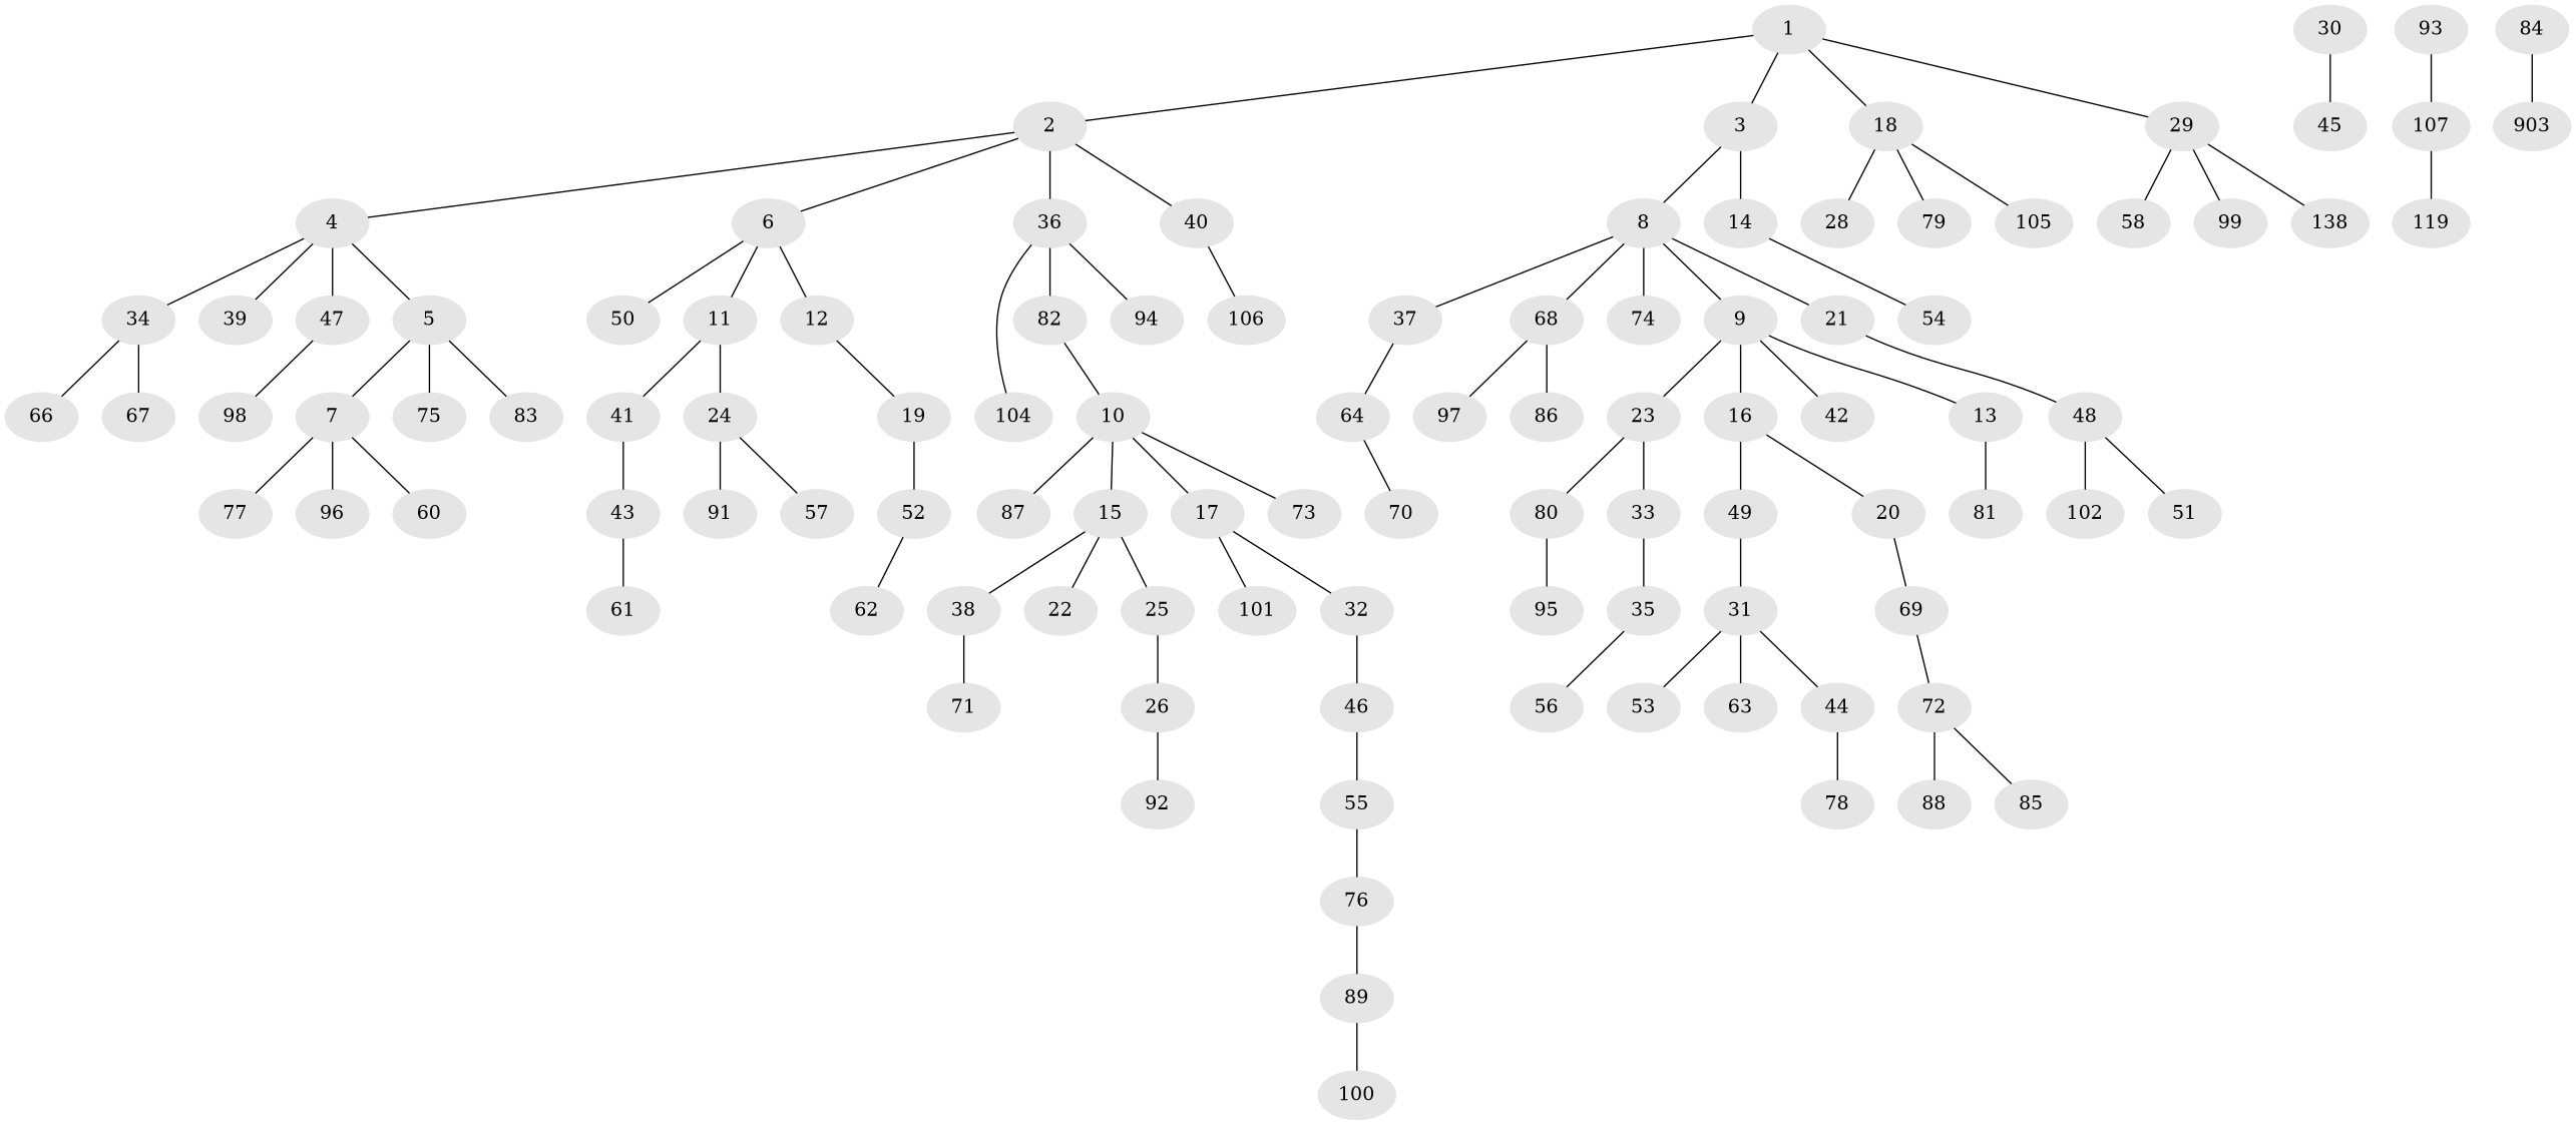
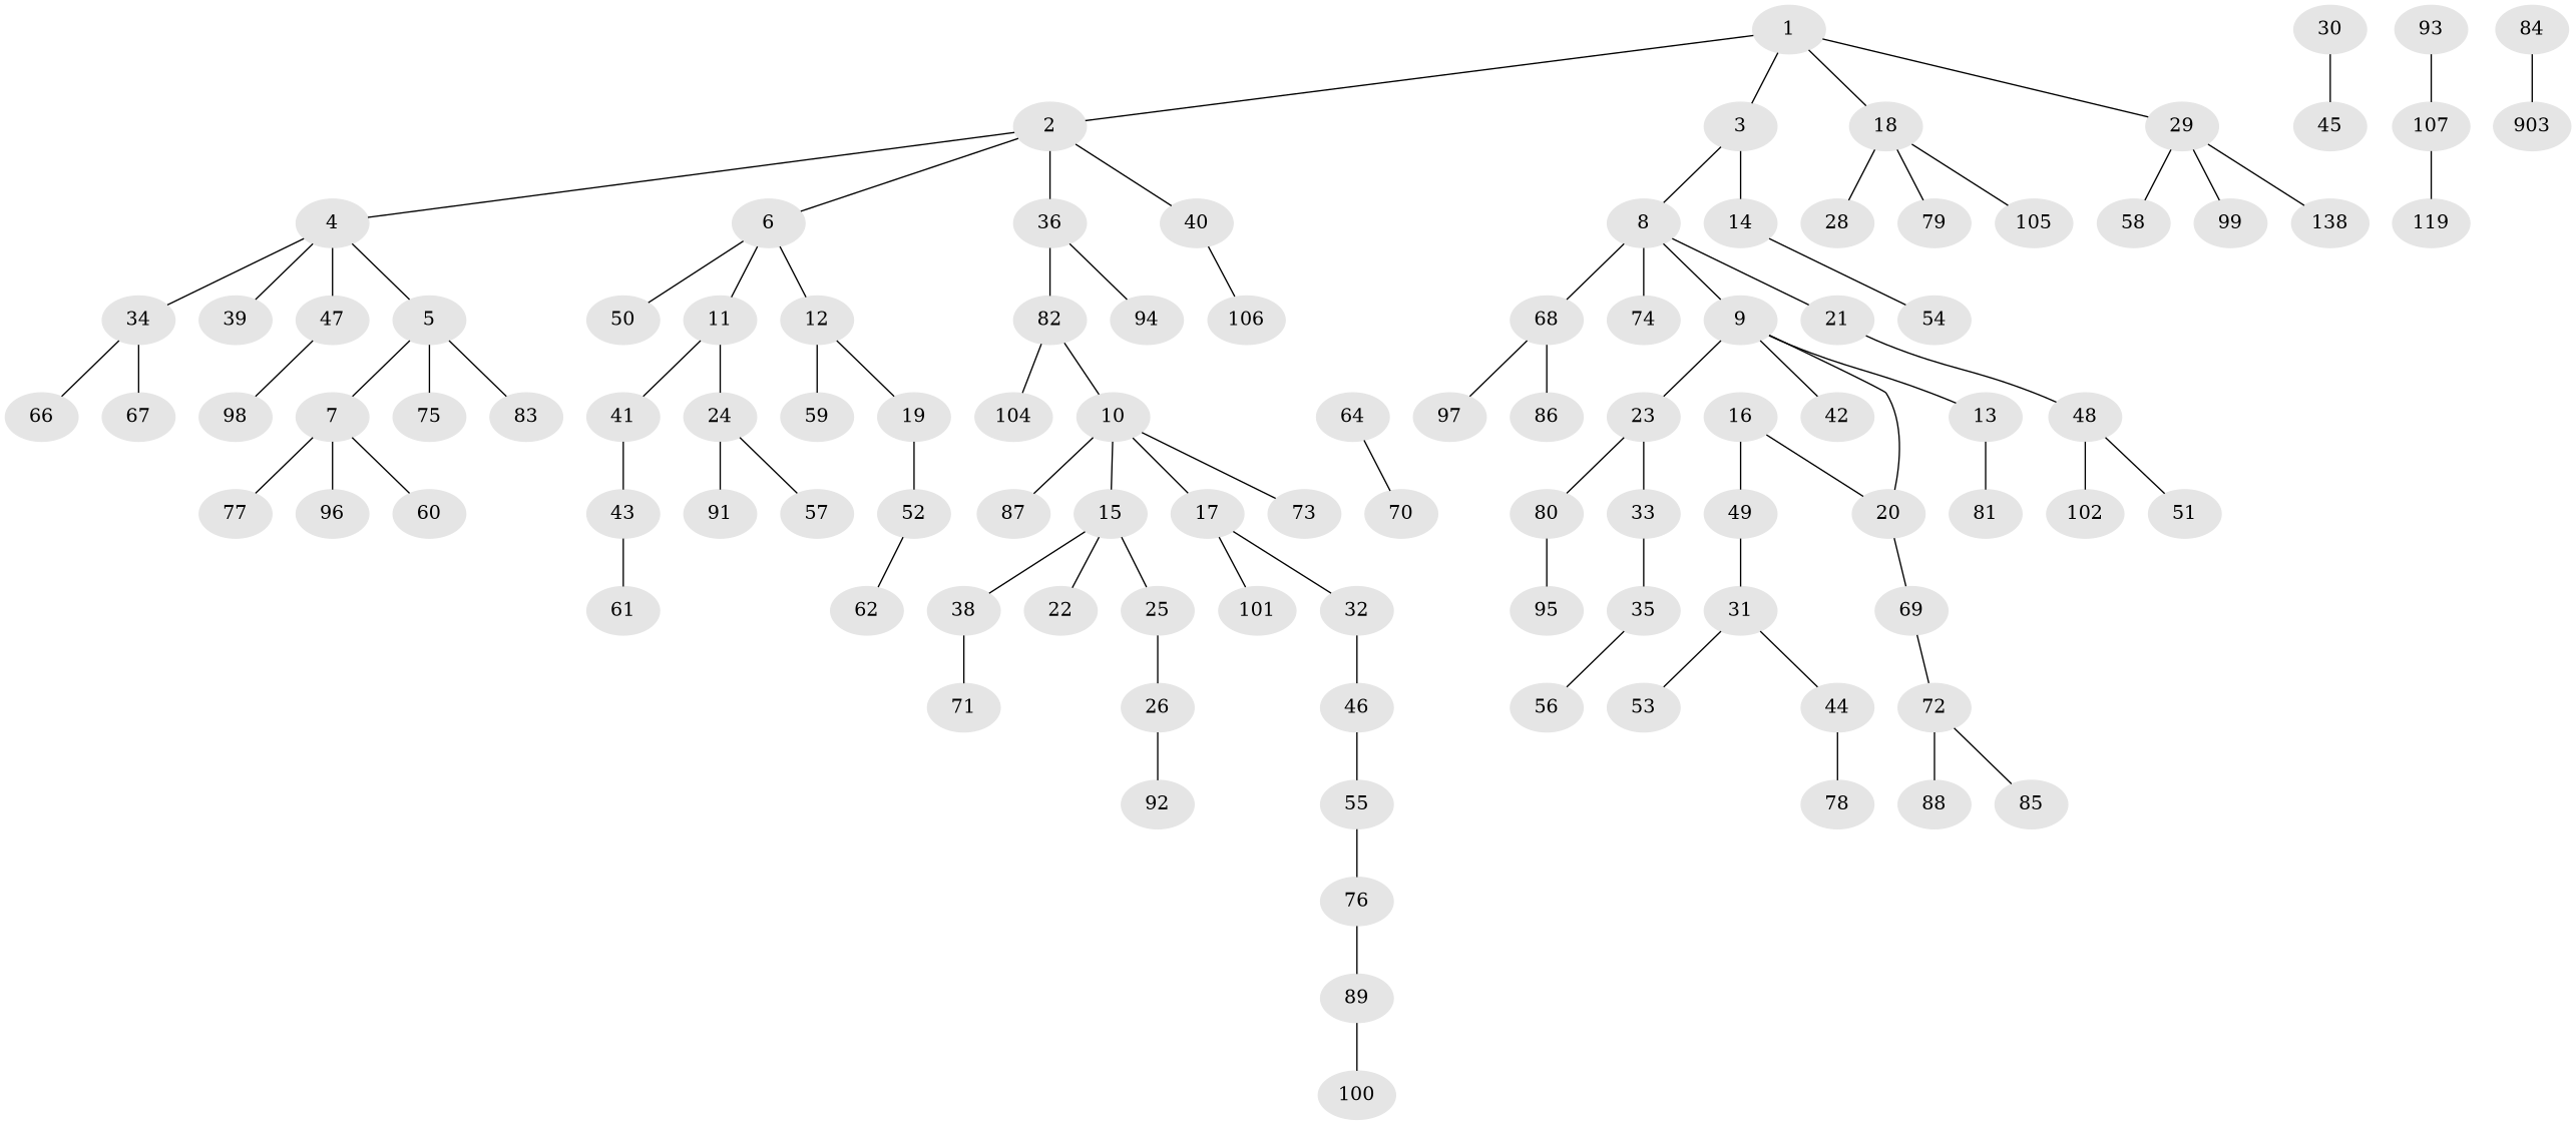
  graph {
    node [color=gray90 style=filled]
    1
    2
    3
    18
    29
    4
    6
    36
    40
    8
    14
    28
    79
    105
    58
    99
    n17 [label=138]
    5
    34
    39
    47
    11
    12
    50
    10
    15
    17
    73
    87
    82
    94
    106
    9
    21
-   37
    68
    74
    54
    7
    75
    83
    30
    45
    66
    67
    98
    60
    77
    96
    24
    41
    19
+   59
    13
    16
    23
    42
    48
    64
    86
    97
    81
    20
    49
    33
    80
    22
    25
    38
    32
    101
    57
    91
    43
    52
    26
    71
    69
    31
    46
    62
    44
    53
-   63
    72
    51
    102
    35
    95
    92
    78
    55
    56
    104
    70
    61
    76
    93
    107
    89
    n101 [label=903]
    84
    85
    88
    100
    n106 [label=119]
    1 -- 2
    1 -- 3
    1 -- 18
    1 -- 29
    2 -- 4
    2 -- 6
    2 -- 36
    2 -- 40
    3 -- 8
    3 -- 14
    18 -- 28
    18 -- 79
    18 -- 105
    29 -- 58
    29 -- 99
    29 -- n17
    4 -- 5
    4 -- 34
    4 -- 39
    4 -- 47
    6 -- 11
    6 -- 12
    6 -- 50
    36 -- 82
    36 -- 94
    40 -- 106
    8 -- 9
    8 -- 21
-   8 -- 37
    8 -- 68
    8 -- 74
    14 -- 54
    5 -- 7
    5 -- 75
    5 -- 83
    34 -- 66
    34 -- 67
    47 -- 98
    11 -- 24
    11 -- 41
    12 -- 19
+   12 -- 59
    10 -- 15
    10 -- 17
    10 -- 73
    10 -- 87
    15 -- 22
    15 -- 25
    15 -- 38
    17 -- 32
    17 -- 101
    82 -- 10
-   36 -- 104
+   82 -- 104
    9 -- 13
-   9 -- 16
+   9 -- 20
    9 -- 23
    9 -- 42
    21 -- 48
-   37 -- 64
    68 -- 86
    68 -- 97
    7 -- 60
    7 -- 77
    7 -- 96
    30 -- 45
    24 -- 57
    24 -- 91
    41 -- 43
    19 -- 52
    13 -- 81
    16 -- 20
    16 -- 49
    23 -- 33
    23 -- 80
    48 -- 51
    48 -- 102
    64 -- 70
    20 -- 69
    49 -- 31
    33 -- 35
    80 -- 95
    25 -- 26
    38 -- 71
    32 -- 46
    43 -- 61
    52 -- 62
    26 -- 92
    69 -- 72
    31 -- 44
    31 -- 53
-   31 -- 63
    46 -- 55
    44 -- 78
    72 -- 85
    72 -- 88
    35 -- 56
    55 -- 76
    76 -- 89
    93 -- 107
    107 -- n106
    89 -- 100
    84 -- n101
  }
